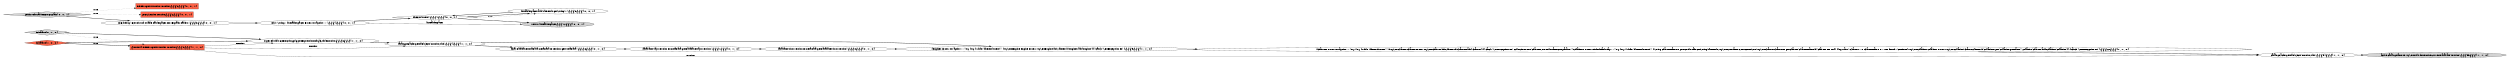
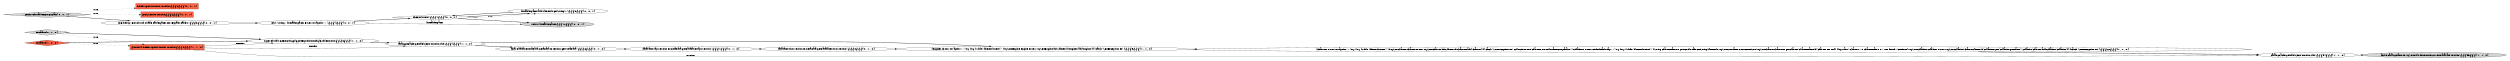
  digraph {
    rankdir=LR
    node [fillcolor=white shape=ellipse style=filled]
    edge [style=bold]
    n1 [label="databaseMinorVersion = metaData.getDatabaseMinorVersion()@@@8@@@['0', '1', '0']"]
    n2 [label="{engines = new ArrayList<>()try {try {while (dbResult.next()) {MySQLEngine engine = new MySQLEngine(this,dbResult)engines.add(engine)}}}catch (SQLException ex) }@@@9@@@['1', '1', '0']"]
    n3 [label="{charsets = new ArrayList<>()try {try {while (dbResult.next()) {MySQLCharset charset = new MySQLCharset(this,dbResult)charsets.add(charset)}}}catch (SQLException ex) Collections.sort(charsets,DBUtils.nameComparator())collations = new LinkedHashMap<>()try {try {while (dbResult.next()) {String charsetName = JDBCUtils.safeGetString(dbResult,MySQLConstants.COL_CHARSET)MySQLCharset charset = getCharset(charsetName)if (charset == null) {log.warn(\"Charset '\" + charsetName + \"' not found.\")continue}MySQLCollation collation = new MySQLCollation(charset,dbResult)collations.put(collation.getName(),collation)charset.addCollation(collation)}}}catch (SQLException ex) }@@@22@@@['1', '1', '0']"]
    n4 [label="final DatabaseMetaData metaData = session.getMetaData()@@@6@@@['0', '1', '0']"]
    n5 [label="databaseMajorVersion = metaData.getDatabaseMajorVersion()@@@7@@@['0', '1', '0']"]
    n6 [label="List<String> listTablespaces = new ArrayList<>()@@@4@@@['0', '0', '1']"]
    n7 [label="dbResult.next()@@@7@@@['0', '0', '1']" shape=diamond]
    n8 [fillcolor=lightgray label="return listTablespaces@@@12@@@['0', '0', '1']"]
    n9 [label="listTablespaces.add(dbResult.getString(1))@@@8@@@['0', '0', '1']"]
    n10 [fillcolor=lightgray label="initialize['0', '1', '0']" shape=diamond]
    n11 [fillcolor=tomato label="@NotNull DBRProgressMonitor monitor@@@2@@@['1', '1', '0']" shape=box]
    n12 [label="super.edu.fdu.CPPDG.tinypdg.pe.ExpressionInfo@32bdemonitor@@@3@@@['1', '1', '0']"]
    n13 [label="dataTypeCache.getAllObjects(monitor,this)@@@4@@@['1', '1', '0']"]
    n14 [label="catalogCache.getAllObjects(monitor,this)@@@54@@@['1', '1', '0']"]
    n15 [fillcolor=tomato label="DBRProgressMonitor monitor@@@2@@@['0', '0', '1']" shape=box]
    n16 [fillcolor=tomato label="initialize['1', '0', '0']" shape=diamond]
    n17 [fillcolor=tomato label="JDBCSession session@@@2@@@['0', '0', '1']" shape=box]
    n18 [fillcolor=lightgray label="activeCatalogName = MySQLUtils.determineCurrentDatabase(session)@@@55@@@['1', '1', '0']"]
    n19 [label="LOG.debug(\"Get List Of Usable Tablespaces For Explain Tables\")@@@3@@@['0', '0', '1']"]
    n20 [fillcolor=lightgray label="getListOfUsableTsForExplain['0', '0', '1']" shape=diamond]
    n1 -> n2
    n2 -> n3
    n3 -> n14
    n4 -> n5
    n5 -> n1
    n6 -> n7
    n6 -> n8 [label=listTablespaces style=solid]
    n7 -> n8
    n7 -> n9 [label=true style=dotted]
    n7 -> n9
    n9 -> n7
    n10 -> n11 [label=true style=dotted]
    n10 -> n12
    n11 -> n12 [label=monitor style=solid]
    n11 -> n13 [label=monitor style=solid]
    n11 -> n14 [label=monitor style=solid]
    n12 -> n13
    n13 -> n2
    n13 -> n4
    n14 -> n18
-   n16 -> n11 [label=true]
+   n16 -> n11 [label=true style=dotted]
    n16 -> n12
    n19 -> n6
    n20 -> n15 [label=true style=dotted]
    n20 -> n17 [label=true style=dotted]
    n20 -> n19
  }
